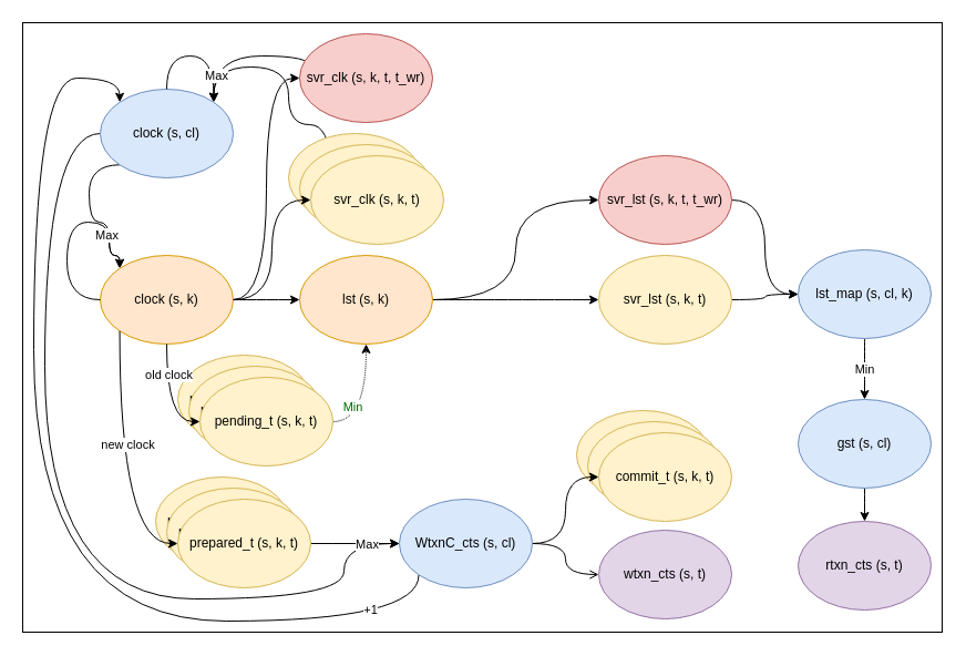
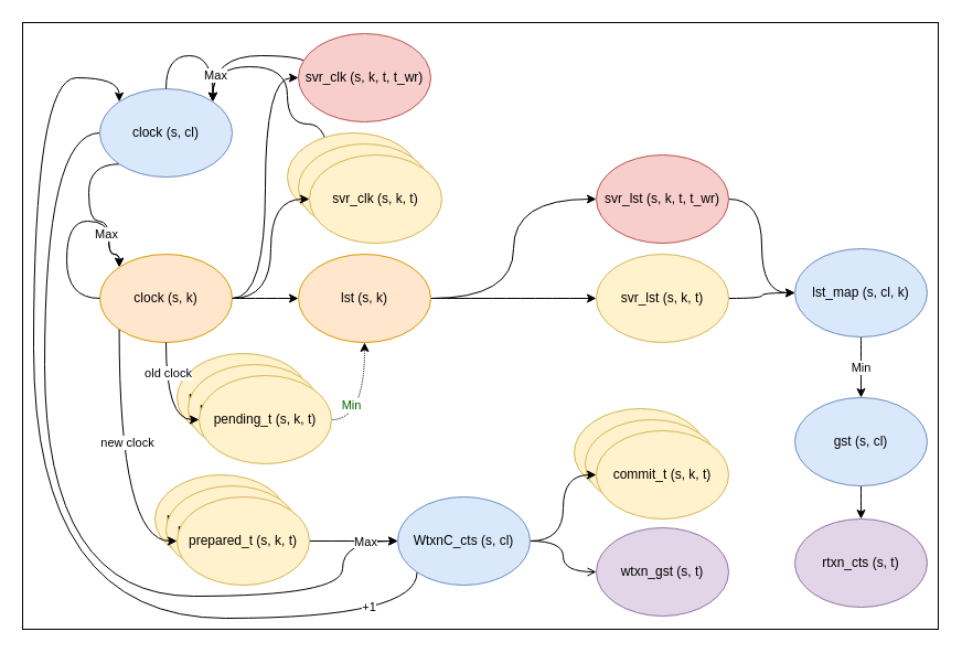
  <mxCell id="0" />
  <mxCell id="1" parent="0" />
  <mxCell id="2" value="" style="rounded=0;whiteSpace=wrap;html=1;fontFamily=Helvetica;fontSize=11;fontColor=default;" parent="1" vertex="1"><mxGeometry x="20" y="20" width="830" height="550" as="geometry" /></mxCell>
  <mxCell id="3" style="edgeStyle=orthogonalEdgeStyle;shape=connector;curved=1;rounded=0;orthogonalLoop=1;jettySize=auto;html=1;exitX=0;exitY=0;exitDx=0;exitDy=0;entryX=1;entryY=0;entryDx=0;entryDy=0;labelBackgroundColor=default;strokeColor=default;align=center;verticalAlign=middle;fontFamily=Helvetica;fontSize=11;fontColor=default;endArrow=classic;" parent="1" source="30" target="13" edge="1"><mxGeometry relative="1" as="geometry"><Array as="points"><mxPoint x="298" y="112" /><mxPoint x="260" y="112" /><mxPoint x="260" y="60" /><mxPoint x="192" y="60" /></Array></mxGeometry></mxCell>
  <mxCell id="4" style="edgeStyle=orthogonalEdgeStyle;shape=connector;curved=1;rounded=0;orthogonalLoop=1;jettySize=auto;html=1;exitX=0.5;exitY=1;exitDx=0;exitDy=0;entryX=0.5;entryY=0;entryDx=0;entryDy=0;labelBackgroundColor=default;strokeColor=default;align=center;verticalAlign=middle;fontFamily=Helvetica;fontSize=11;fontColor=default;endArrow=classic;" parent="1" source="5" target="24" edge="1"><mxGeometry relative="1" as="geometry" /></mxCell>
  <mxCell id="5" value="gst (s, cl)" style="ellipse;whiteSpace=wrap;html=1;fillColor=#dae8fc;strokeColor=#6c8ebf;" parent="1" vertex="1"><mxGeometry x="720" y="360" width="120" height="80" as="geometry" /></mxCell>
  <mxCell id="6" value="Min" style="edgeStyle=orthogonalEdgeStyle;shape=connector;curved=1;rounded=0;orthogonalLoop=1;jettySize=auto;html=1;exitX=0.5;exitY=1;exitDx=0;exitDy=0;entryX=0.5;entryY=0;entryDx=0;entryDy=0;labelBackgroundColor=default;strokeColor=default;align=center;verticalAlign=middle;fontFamily=Helvetica;fontSize=11;fontColor=default;endArrow=classic;" parent="1" source="7" target="5" edge="1"><mxGeometry relative="1" as="geometry" /></mxCell>
  <mxCell id="7" value="lst_map (s, cl, k)" style="ellipse;whiteSpace=wrap;html=1;fillColor=#dae8fc;strokeColor=#6c8ebf;" parent="1" vertex="1"><mxGeometry x="720" y="225" width="120" height="80" as="geometry" /></mxCell>
  <mxCell id="8" style="edgeStyle=orthogonalEdgeStyle;shape=connector;curved=1;rounded=0;orthogonalLoop=1;jettySize=auto;html=1;exitX=1;exitY=0.5;exitDx=0;exitDy=0;entryX=0;entryY=0.5;entryDx=0;entryDy=0;labelBackgroundColor=default;strokeColor=default;align=center;verticalAlign=middle;fontFamily=Helvetica;fontSize=11;fontColor=default;endArrow=classic;" parent="1" source="10" target="19" edge="1"><mxGeometry relative="1" as="geometry" /></mxCell>
  <mxCell id="9" style="edgeStyle=orthogonalEdgeStyle;shape=connector;curved=1;rounded=0;orthogonalLoop=1;jettySize=auto;html=1;exitX=1;exitY=0.5;exitDx=0;exitDy=0;entryX=0;entryY=0.5;entryDx=0;entryDy=0;labelBackgroundColor=default;strokeColor=default;align=center;verticalAlign=middle;fontFamily=Helvetica;fontSize=11;fontColor=default;endArrow=classic;" parent="1" source="10" target="23" edge="1"><mxGeometry relative="1" as="geometry" /></mxCell>
  <mxCell id="10" value="lst (s, k)" style="ellipse;whiteSpace=wrap;html=1;fillColor=#ffe6cc;strokeColor=#d79b00;" parent="1" vertex="1"><mxGeometry x="270" y="230" width="120" height="80" as="geometry" /></mxCell>
  <mxCell id="11" style="edgeStyle=orthogonalEdgeStyle;shape=connector;curved=1;rounded=0;orthogonalLoop=1;jettySize=auto;html=1;exitX=0;exitY=1;exitDx=0;exitDy=0;entryX=0;entryY=0;entryDx=0;entryDy=0;labelBackgroundColor=default;strokeColor=default;align=center;verticalAlign=middle;fontFamily=Helvetica;fontSize=11;fontColor=default;endArrow=classic;" parent="1" source="13" target="17" edge="1"><mxGeometry relative="1" as="geometry"><Array as="points"><mxPoint x="80" y="148" /><mxPoint x="80" y="200" /><mxPoint x="98" y="200" /><mxPoint x="98" y="230" /><mxPoint x="108" y="230" /></Array></mxGeometry></mxCell>
  <mxCell id="12" style="edgeStyle=orthogonalEdgeStyle;rounded=0;orthogonalLoop=1;jettySize=auto;html=1;exitX=0;exitY=0.5;exitDx=0;exitDy=0;entryX=0;entryY=0.5;entryDx=0;entryDy=0;curved=1;" parent="1" source="13" target="47" edge="1"><mxGeometry relative="1" as="geometry"><Array as="points"><mxPoint x="40" y="120" /><mxPoint x="40" y="540" /><mxPoint x="310" y="540" /><mxPoint x="310" y="490" /></Array><mxPoint x="340" y="500" as="targetPoint" /></mxGeometry></mxCell>
  <mxCell id="13" value="clock (s, cl)" style="ellipse;whiteSpace=wrap;html=1;fillColor=#dae8fc;strokeColor=#6c8ebf;" parent="1" vertex="1"><mxGeometry x="90" y="80" width="120" height="80" as="geometry" /></mxCell>
  <mxCell id="14" value="svr_clk (s, k, t)" style="ellipse;whiteSpace=wrap;html=1;fillColor=#fff2cc;strokeColor=#d6b656;" parent="1" vertex="1"><mxGeometry x="260" y="120" width="120" height="80" as="geometry" /></mxCell>
  <mxCell id="15" style="edgeStyle=orthogonalEdgeStyle;shape=connector;curved=1;rounded=0;orthogonalLoop=1;jettySize=auto;html=1;exitX=1;exitY=0.5;exitDx=0;exitDy=0;entryX=0;entryY=0.5;entryDx=0;entryDy=0;labelBackgroundColor=default;strokeColor=default;align=center;verticalAlign=middle;fontFamily=Helvetica;fontSize=11;fontColor=default;endArrow=classic;" parent="1" source="17" target="10" edge="1"><mxGeometry relative="1" as="geometry" /></mxCell>
  <mxCell id="16" style="edgeStyle=orthogonalEdgeStyle;shape=connector;curved=1;rounded=0;orthogonalLoop=1;jettySize=auto;html=1;exitX=1;exitY=0.5;exitDx=0;exitDy=0;entryX=0;entryY=0.5;entryDx=0;entryDy=0;labelBackgroundColor=default;strokeColor=default;align=center;verticalAlign=middle;fontFamily=Helvetica;fontSize=11;fontColor=default;endArrow=classic;" parent="1" source="17" target="21" edge="1"><mxGeometry relative="1" as="geometry" /></mxCell>
  <mxCell id="17" value="clock (s, k)" style="ellipse;whiteSpace=wrap;html=1;fillColor=#ffe6cc;strokeColor=#d79b00;" parent="1" vertex="1"><mxGeometry x="90" y="230" width="120" height="80" as="geometry" /></mxCell>
  <mxCell id="18" style="edgeStyle=orthogonalEdgeStyle;shape=connector;curved=1;rounded=0;orthogonalLoop=1;jettySize=auto;html=1;exitX=1;exitY=0.5;exitDx=0;exitDy=0;entryX=0;entryY=0.5;entryDx=0;entryDy=0;labelBackgroundColor=default;strokeColor=default;align=center;verticalAlign=middle;fontFamily=Helvetica;fontSize=11;fontColor=default;endArrow=classic;" parent="1" source="19" target="7" edge="1"><mxGeometry relative="1" as="geometry"><mxPoint x="720" y="230" as="targetPoint" /></mxGeometry></mxCell>
  <mxCell id="19" value="svr_lst (s, k, t)" style="ellipse;whiteSpace=wrap;html=1;fillColor=#fff2cc;strokeColor=#d6b656;" parent="1" vertex="1"><mxGeometry x="540" y="230" width="120" height="80" as="geometry" /></mxCell>
  <mxCell id="20" style="edgeStyle=orthogonalEdgeStyle;shape=connector;curved=1;rounded=0;orthogonalLoop=1;jettySize=auto;html=1;exitX=0;exitY=0.5;exitDx=0;exitDy=0;entryX=1;entryY=0;entryDx=0;entryDy=0;labelBackgroundColor=default;strokeColor=default;align=center;verticalAlign=middle;fontFamily=Helvetica;fontSize=11;fontColor=default;endArrow=classic;" parent="1" source="21" target="13" edge="1"><mxGeometry relative="1" as="geometry"><Array as="points"><mxPoint x="280" y="50" /><mxPoint x="192" y="50" /></Array></mxGeometry></mxCell>
  <mxCell id="21" value="svr_clk (s, k, t, t_wr)" style="ellipse;whiteSpace=wrap;html=1;fillColor=#f8cecc;strokeColor=#b85450;" parent="1" vertex="1"><mxGeometry x="270" y="30" width="120" height="80" as="geometry" /></mxCell>
  <mxCell id="22" style="edgeStyle=orthogonalEdgeStyle;shape=connector;curved=1;rounded=0;orthogonalLoop=1;jettySize=auto;html=1;exitX=1;exitY=0.5;exitDx=0;exitDy=0;entryX=0;entryY=0.5;entryDx=0;entryDy=0;labelBackgroundColor=default;strokeColor=default;align=center;verticalAlign=middle;fontFamily=Helvetica;fontSize=11;fontColor=default;endArrow=classic;" parent="1" source="23" target="7" edge="1"><mxGeometry relative="1" as="geometry"><mxPoint x="720" y="230" as="targetPoint" /></mxGeometry></mxCell>
  <mxCell id="23" value="svr_lst (s, k, t, t_wr)" style="ellipse;whiteSpace=wrap;html=1;fillColor=#f8cecc;strokeColor=#b85450;" parent="1" vertex="1"><mxGeometry x="540" y="140" width="120" height="80" as="geometry" /></mxCell>
  <mxCell id="24" value="rtxn_cts (s, t)" style="ellipse;whiteSpace=wrap;html=1;fillColor=#e1d5e7;strokeColor=#9673a6;" parent="1" vertex="1"><mxGeometry x="720" y="470" width="120" height="80" as="geometry" /></mxCell>
  <mxCell id="25" style="edgeStyle=orthogonalEdgeStyle;shape=connector;curved=1;rounded=0;orthogonalLoop=1;jettySize=auto;html=1;exitX=0;exitY=0.5;exitDx=0;exitDy=0;entryX=0;entryY=0;entryDx=0;entryDy=0;labelBackgroundColor=default;strokeColor=default;align=center;verticalAlign=middle;fontFamily=Helvetica;fontSize=11;fontColor=default;endArrow=classic;" parent="1" source="17" target="17" edge="1"><mxGeometry relative="1" as="geometry"><Array as="points"><mxPoint x="60" y="270" /><mxPoint x="60" y="200" /><mxPoint x="98" y="200" /><mxPoint x="98" y="230" /><mxPoint x="108" y="230" /></Array></mxGeometry></mxCell>
  <mxCell id="26" value="Max" style="edgeLabel;html=1;align=center;verticalAlign=middle;resizable=0;points=[];fontSize=11;fontFamily=Helvetica;fontColor=default;" parent="25" vertex="1" connectable="0"><mxGeometry x="0.576" y="-3" relative="1" as="geometry"><mxPoint as="offset" /></mxGeometry></mxCell>
  <mxCell id="27" style="edgeStyle=orthogonalEdgeStyle;rounded=0;orthogonalLoop=1;jettySize=auto;html=1;exitX=0;exitY=1;exitDx=0;exitDy=0;entryX=0;entryY=0;entryDx=0;entryDy=0;curved=1;" parent="1" source="47" target="13" edge="1"><mxGeometry relative="1" as="geometry"><Array as="points"><mxPoint x="378" y="560" /><mxPoint x="30" y="560" /><mxPoint x="30" y="70" /><mxPoint x="108" y="70" /></Array><mxPoint x="370" y="530" as="sourcePoint" /></mxGeometry></mxCell>
  <mxCell id="28" value="+1" style="edgeLabel;html=1;align=center;verticalAlign=middle;resizable=0;points=[];" parent="27" vertex="1" connectable="0"><mxGeometry x="-0.825" y="-11" relative="1" as="geometry"><mxPoint as="offset" /></mxGeometry></mxCell>
  <mxCell id="29" value="svr_clk (s, k, t)" style="ellipse;whiteSpace=wrap;html=1;fillColor=#fff2cc;strokeColor=#d6b656;" parent="1" vertex="1"><mxGeometry x="270" y="130" width="120" height="80" as="geometry" /></mxCell>
  <mxCell id="30" value="svr_clk (s, k, t)" style="ellipse;whiteSpace=wrap;html=1;fillColor=#fff2cc;strokeColor=#d6b656;" parent="1" vertex="1"><mxGeometry x="280" y="140" width="120" height="80" as="geometry" /></mxCell>
  <mxCell id="31" style="edgeStyle=orthogonalEdgeStyle;shape=connector;curved=1;rounded=0;orthogonalLoop=1;jettySize=auto;html=1;exitX=1;exitY=0.5;exitDx=0;exitDy=0;entryX=0;entryY=0.5;entryDx=0;entryDy=0;labelBackgroundColor=default;strokeColor=default;align=center;verticalAlign=middle;fontFamily=Helvetica;fontSize=11;fontColor=default;endArrow=classic;" parent="1" source="17" target="30" edge="1"><mxGeometry relative="1" as="geometry" /></mxCell>
  <mxCell id="32" style="edgeStyle=orthogonalEdgeStyle;shape=connector;curved=1;rounded=0;orthogonalLoop=1;jettySize=auto;html=1;exitX=0.5;exitY=0;exitDx=0;exitDy=0;entryX=1;entryY=0;entryDx=0;entryDy=0;labelBackgroundColor=default;strokeColor=default;align=center;verticalAlign=middle;fontFamily=Helvetica;fontSize=11;fontColor=default;endArrow=classic;" parent="1" source="13" target="13" edge="1"><mxGeometry relative="1" as="geometry"><Array as="points"><mxPoint x="150" y="50" /><mxPoint x="192" y="50" /></Array></mxGeometry></mxCell>
  <mxCell id="33" value="Max" style="edgeLabel;html=1;align=center;verticalAlign=middle;resizable=0;points=[];fontSize=11;fontFamily=Helvetica;fontColor=default;" parent="32" vertex="1" connectable="0"><mxGeometry x="0.586" y="2" relative="1" as="geometry"><mxPoint as="offset" /></mxGeometry></mxCell>
  <mxCell id="34" value="prepared_t (s, k, t)" style="ellipse;whiteSpace=wrap;html=1;fillColor=#fff2cc;strokeColor=#d6b656;" parent="1" vertex="1"><mxGeometry x="140" y="430" width="120" height="80" as="geometry" /></mxCell>
  <mxCell id="35" value="commit_t (s, k, t)" style="ellipse;whiteSpace=wrap;html=1;fillColor=#fff2cc;strokeColor=#d6b656;" parent="1" vertex="1"><mxGeometry x="520" y="370" width="120" height="80" as="geometry" /></mxCell>
- <mxCell id="36" value="wtxn_cts (s, t)" style="ellipse;whiteSpace=wrap;html=1;fillColor=#e1d5e7;strokeColor=#9673a6;" parent="1" vertex="1"><mxGeometry x="540" y="478" width="120" height="80" as="geometry" /></mxCell>
+ <mxCell id="36" value="wtxn_gst (s, t)" style="ellipse;whiteSpace=wrap;html=1;fillColor=#e1d5e7;strokeColor=#9673a6;" parent="1" vertex="1"><mxGeometry x="540" y="478" width="120" height="80" as="geometry" /></mxCell>
  <mxCell id="37" value="prepared_t (s, k, t)" style="ellipse;whiteSpace=wrap;html=1;fillColor=#fff2cc;strokeColor=#d6b656;" parent="1" vertex="1"><mxGeometry x="150" y="440" width="120" height="80" as="geometry" /></mxCell>
  <mxCell id="38" style="edgeStyle=orthogonalEdgeStyle;shape=connector;curved=1;rounded=0;orthogonalLoop=1;jettySize=auto;html=1;exitX=1;exitY=0.5;exitDx=0;exitDy=0;labelBackgroundColor=default;strokeColor=default;align=center;verticalAlign=middle;fontFamily=Helvetica;fontSize=11;fontColor=default;endArrow=classic;entryX=0;entryY=0.5;entryDx=0;entryDy=0;" parent="1" source="40" target="47" edge="1"><mxGeometry relative="1" as="geometry"><Array as="points"><mxPoint x="320" y="490" /><mxPoint x="320" y="490" /></Array><mxPoint x="340" y="500" as="targetPoint" /></mxGeometry></mxCell>
  <mxCell id="39" value="Max" style="edgeLabel;html=1;align=center;verticalAlign=middle;resizable=0;points=[];fontSize=11;fontFamily=Helvetica;fontColor=default;" parent="38" vertex="1" connectable="0"><mxGeometry x="-0.102" y="-2" relative="1" as="geometry"><mxPoint x="14" y="-2" as="offset" /></mxGeometry></mxCell>
  <mxCell id="40" value="prepared_t (s, k, t)" style="ellipse;whiteSpace=wrap;html=1;fillColor=#fff2cc;strokeColor=#d6b656;" parent="1" vertex="1"><mxGeometry x="160" y="450" width="120" height="80" as="geometry" /></mxCell>
  <mxCell id="41" style="edgeStyle=orthogonalEdgeStyle;shape=connector;curved=1;rounded=0;orthogonalLoop=1;jettySize=auto;html=1;exitX=0;exitY=1;exitDx=0;exitDy=0;entryX=0;entryY=0.5;entryDx=0;entryDy=0;labelBackgroundColor=default;strokeColor=#000000;align=center;verticalAlign=middle;fontFamily=Helvetica;fontSize=11;fontColor=default;endArrow=classic;fillColor=#d5e8d4;" parent="1" source="17" target="40" edge="1"><mxGeometry relative="1" as="geometry"><mxPoint x="108" y="298" as="sourcePoint" /><Array as="points"><mxPoint x="108" y="490" /></Array></mxGeometry></mxCell>
  <mxCell id="42" value="new clock" style="edgeLabel;html=1;align=center;verticalAlign=middle;resizable=0;points=[];" parent="41" vertex="1" connectable="0"><mxGeometry x="-0.176" y="7" relative="1" as="geometry"><mxPoint y="1" as="offset" /></mxGeometry></mxCell>
  <mxCell id="43" value="commit_t (s, k, t)" style="ellipse;whiteSpace=wrap;html=1;fillColor=#fff2cc;strokeColor=#d6b656;" parent="1" vertex="1"><mxGeometry x="530" y="380" width="120" height="80" as="geometry" /></mxCell>
  <mxCell id="44" value="commit_t (s, k, t)" style="ellipse;whiteSpace=wrap;html=1;fillColor=#fff2cc;strokeColor=#d6b656;" parent="1" vertex="1"><mxGeometry x="540" y="390" width="120" height="80" as="geometry" /></mxCell>
  <mxCell id="45" style="edgeStyle=orthogonalEdgeStyle;shape=connector;curved=1;rounded=0;orthogonalLoop=1;jettySize=auto;html=1;exitX=1;exitY=0.5;exitDx=0;exitDy=0;entryX=0;entryY=0.5;entryDx=0;entryDy=0;labelBackgroundColor=default;strokeColor=default;align=center;verticalAlign=middle;fontFamily=Helvetica;fontSize=11;fontColor=default;endArrow=classic;" parent="1" source="47" target="44" edge="1"><mxGeometry relative="1" as="geometry"><mxPoint x="570" y="468" as="sourcePoint" /><Array as="points"><mxPoint x="510" y="490" /><mxPoint x="510" y="430" /></Array></mxGeometry></mxCell>
  <mxCell id="46" style="edgeStyle=orthogonalEdgeStyle;rounded=0;orthogonalLoop=1;jettySize=auto;html=1;exitX=1;exitY=0.5;exitDx=0;exitDy=0;entryX=0;entryY=0.5;entryDx=0;entryDy=0;curved=1;endArrow=open;" parent="1" source="47" target="36" edge="1"><mxGeometry relative="1" as="geometry" /></mxCell>
  <mxCell id="47" value="WtxnC_cts (s, cl)" style="ellipse;whiteSpace=wrap;html=1;fillColor=#dae8fc;strokeColor=#6c8ebf;" parent="1" vertex="1"><mxGeometry x="360" y="450" width="120" height="80" as="geometry" /></mxCell>
  <mxCell id="48" style="edgeStyle=orthogonalEdgeStyle;shape=connector;curved=1;rounded=0;orthogonalLoop=1;jettySize=auto;html=1;exitX=1;exitY=0.5;exitDx=0;exitDy=0;labelBackgroundColor=default;strokeColor=#000000;align=center;verticalAlign=middle;fontFamily=Helvetica;fontSize=11;fontColor=default;endArrow=classic;fillColor=#d5e8d4;dashed=1;dashPattern=1 1;entryX=0.5;entryY=1;entryDx=0;entryDy=0;" parent="1" source="52" target="10" edge="1"><mxGeometry relative="1" as="geometry"><mxPoint x="330" y="310" as="targetPoint" /><Array as="points"><mxPoint x="330" y="380" /></Array></mxGeometry></mxCell>
  <mxCell id="49" value="&lt;font color=&quot;#006600&quot;&gt;Min&lt;/font&gt;" style="edgeLabel;html=1;align=center;verticalAlign=middle;resizable=0;points=[];fontSize=11;fontFamily=Helvetica;fontColor=default;" parent="48" vertex="1" connectable="0"><mxGeometry x="-0.076" y="4" relative="1" as="geometry"><mxPoint x="-9" y="2" as="offset" /></mxGeometry></mxCell>
  <mxCell id="50" value="prepared_t (s, k, t)" style="ellipse;whiteSpace=wrap;html=1;fillColor=#fff2cc;strokeColor=#d6b656;" parent="1" vertex="1"><mxGeometry x="160" y="320" width="120" height="80" as="geometry" /></mxCell>
  <mxCell id="51" value="prepared_t (s, k, t)" style="ellipse;whiteSpace=wrap;html=1;fillColor=#fff2cc;strokeColor=#d6b656;" parent="1" vertex="1"><mxGeometry x="170" y="330" width="120" height="80" as="geometry" /></mxCell>
  <mxCell id="52" value="pending_t (s, k, t)" style="ellipse;whiteSpace=wrap;html=1;fillColor=#fff2cc;strokeColor=#d6b656;" parent="1" vertex="1"><mxGeometry x="180" y="340" width="120" height="80" as="geometry" /></mxCell>
  <mxCell id="53" style="edgeStyle=orthogonalEdgeStyle;shape=connector;curved=1;rounded=0;orthogonalLoop=1;jettySize=auto;html=1;exitX=0.5;exitY=1;exitDx=0;exitDy=0;entryX=0;entryY=0.5;entryDx=0;entryDy=0;labelBackgroundColor=default;strokeColor=#000000;align=center;verticalAlign=middle;fontFamily=Helvetica;fontSize=11;fontColor=default;endArrow=classic;fillColor=#d5e8d4;" parent="1" source="17" target="52" edge="1"><mxGeometry relative="1" as="geometry"><mxPoint x="150" y="310" as="sourcePoint" /><Array as="points"><mxPoint x="150" y="380" /></Array></mxGeometry></mxCell>
  <mxCell id="54" value="old clock" style="edgeLabel;html=1;align=center;verticalAlign=middle;resizable=0;points=[];" parent="53" vertex="1" connectable="0"><mxGeometry x="-0.451" y="1" relative="1" as="geometry"><mxPoint as="offset" /></mxGeometry></mxCell>
